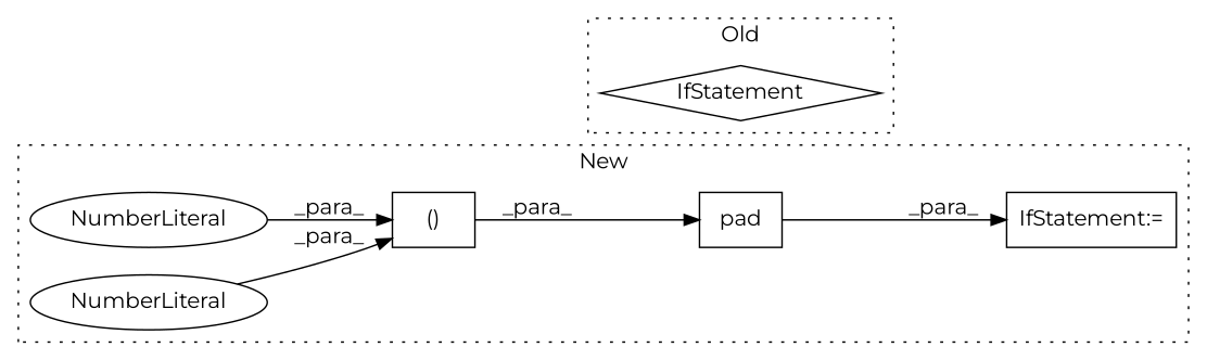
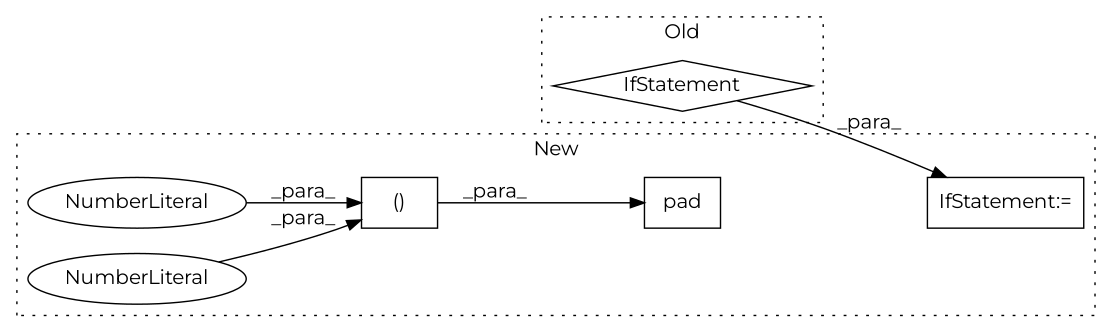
  digraph {
    fontname=Montserrat
    rankdir=LR
    node [a=34 fontname=Montserrat l=1 s=5851 shape=box]
    edge [fontname=Montserrat]
    n1 [a=32 l="4,1" label=pad s="5921,6004"]
    n2 [a=7 label="IfStatement:=" s=6346]
    n3 [a=106 l=43 label="()"]
    n4 [label=NumberLiteral shape=ellipse]
    n5 [label=NumberLiteral s=5893 shape=ellipse]
    n6 [a=25 l="4,2" label=IfStatement s="7818,7847" shape=diamond]
    subgraph cluster_1 {
      label=New
      style=dotted
      n1
      n2
      n3
      n4
      n5
    }
    subgraph cluster_2 {
      label=Old
      style=dotted
      n6
    }
-   n1 -> n2 [label=_para_]
+   n6 -> n2 [label=_para_]
    n3 -> n1 [label=_para_]
    n4 -> n3 [label=_para_]
    n5 -> n3 [label=_para_]
  }
